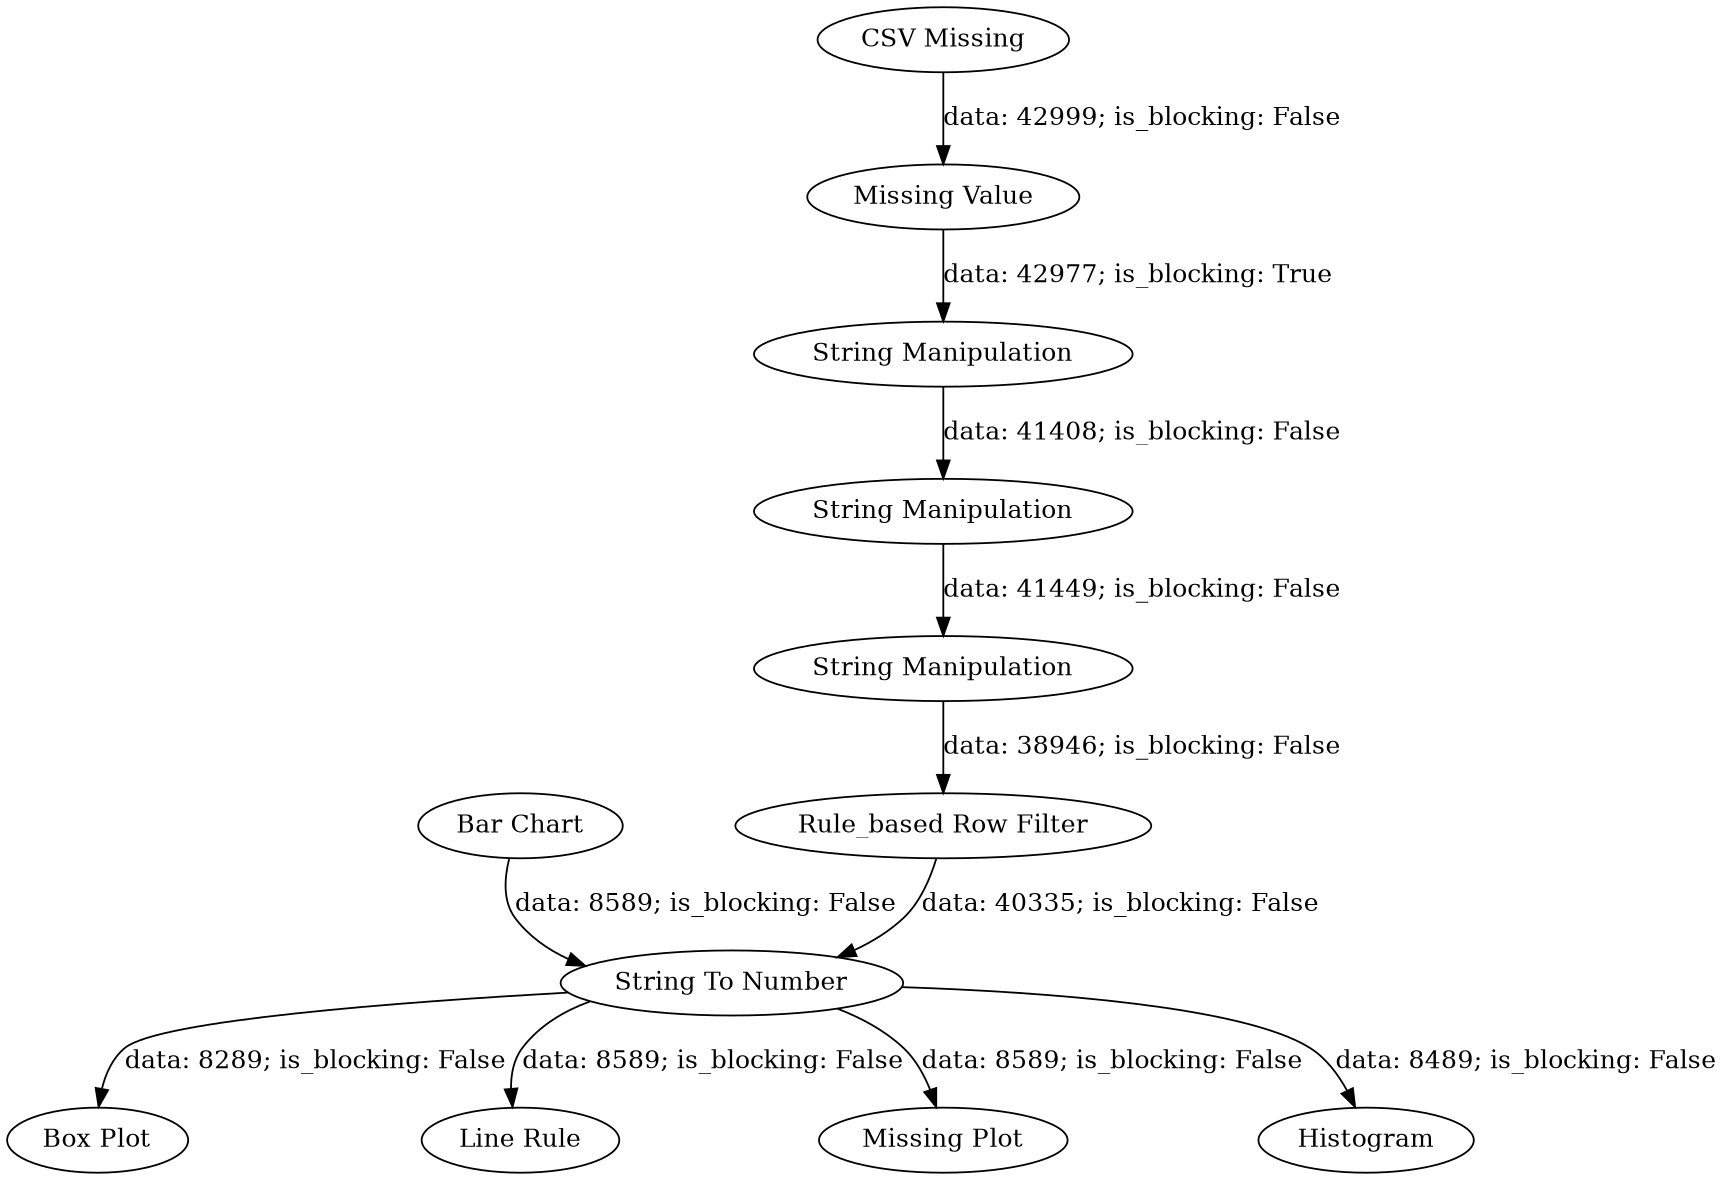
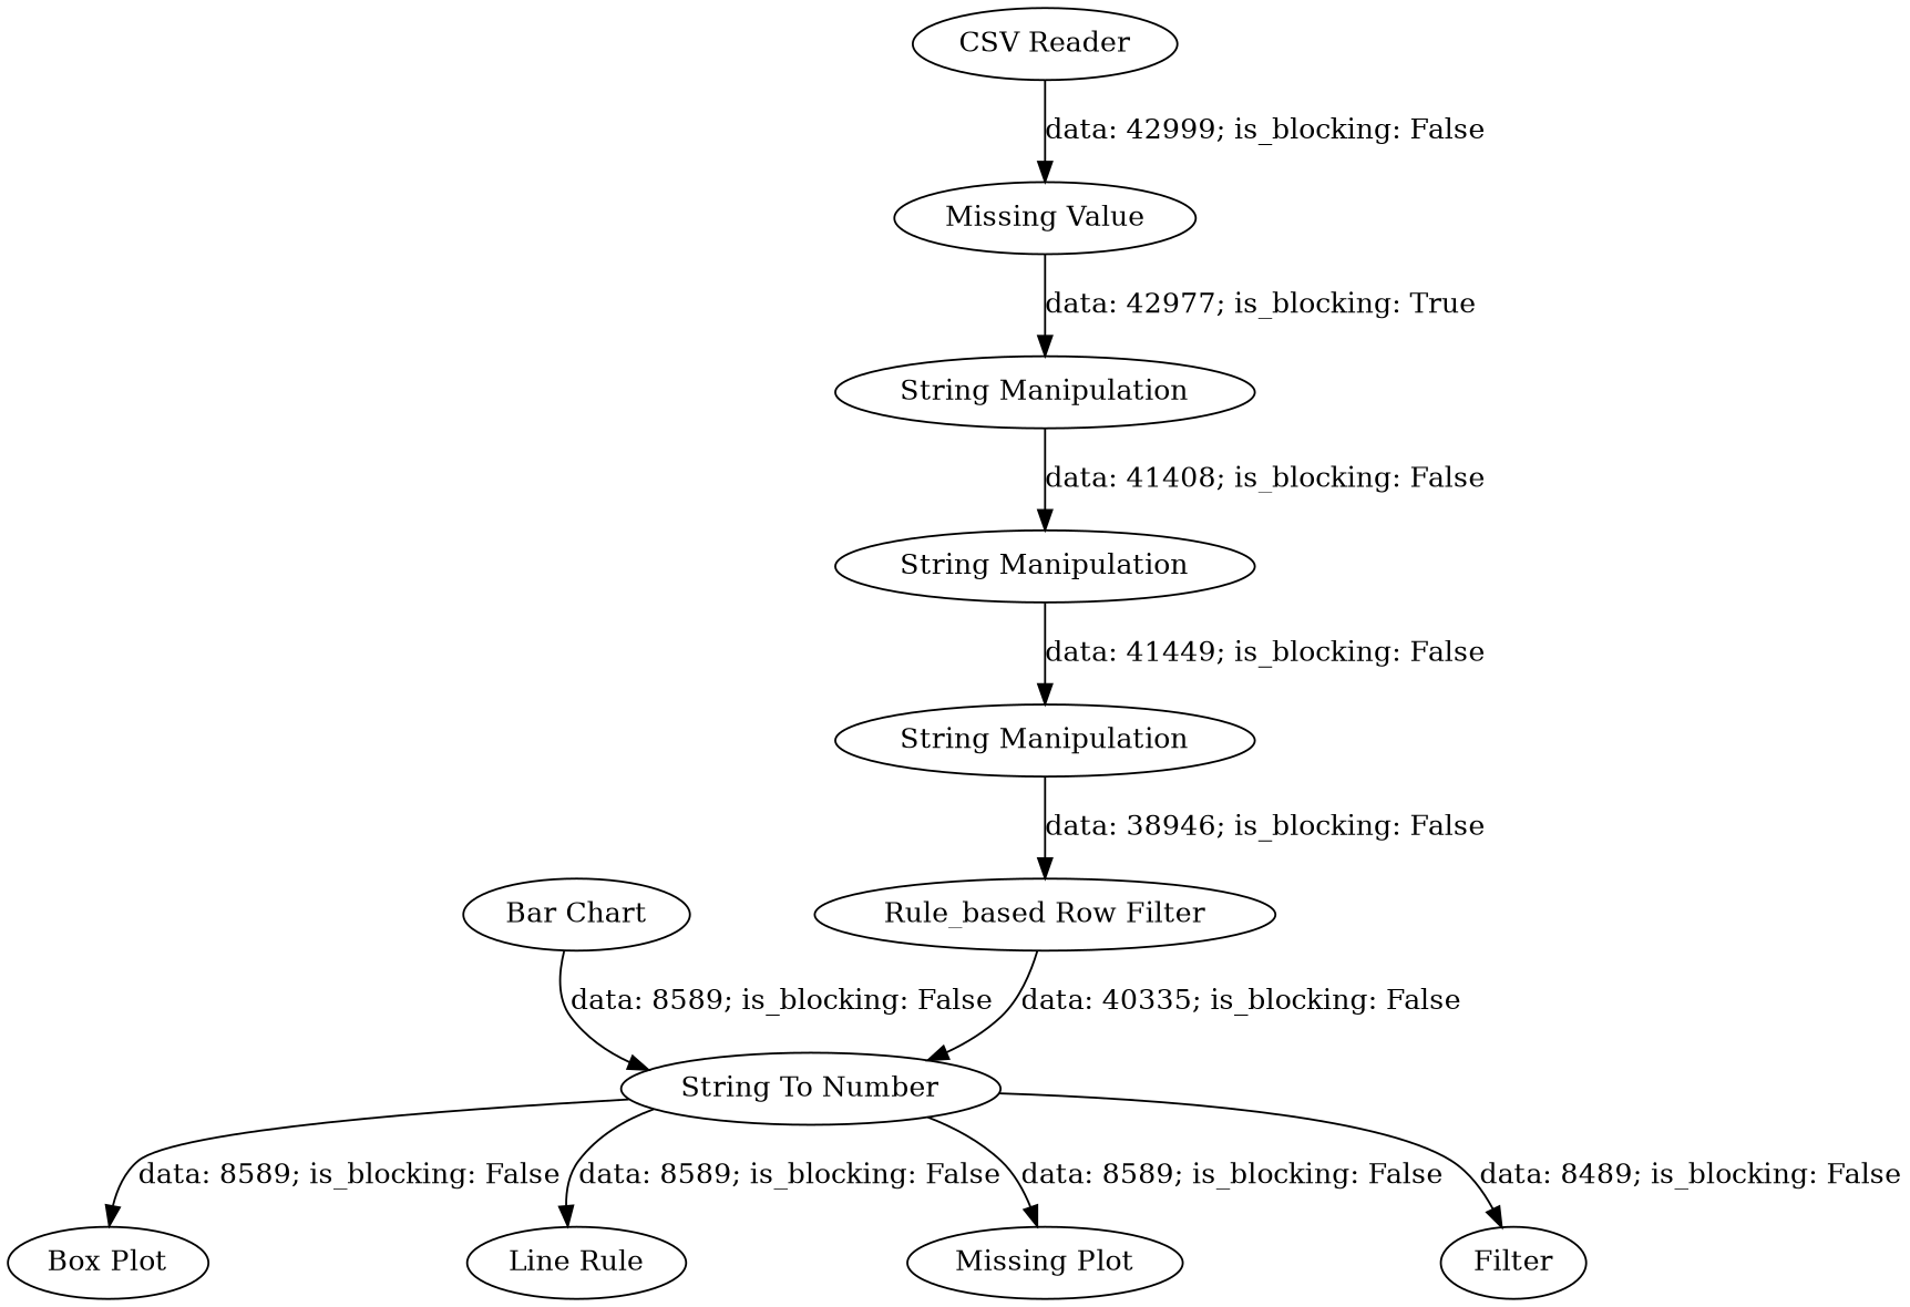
  digraph {
    rankdir=TB
    n1 [label="Rule_based Row Filter"]
    n2 [label="String To Number"]
    n3 [label="Box Plot"]
    n4 [label="Line Rule"]
    n5 [label="Missing Plot"]
-   n6 [label=Histogram]
+   n6 [label=Filter]
    n7 [label="Bar Chart"]
-   n8 [label="CSV Missing"]
+   n8 [label="CSV Reader"]
    n9 [label="Missing Value"]
    n10 [label="String Manipulation"]
    n11 [label="String Manipulation"]
    n12 [label="String Manipulation"]
    n1 -> n2 [label="data: 40335; is_blocking: False"]
-   n2 -> n3 [label="data: 8289; is_blocking: False"]
+   n2 -> n3 [label="data: 8589; is_blocking: False"]
    n2 -> n4 [label="data: 8589; is_blocking: False"]
    n2 -> n5 [label="data: 8589; is_blocking: False"]
    n2 -> n6 [label="data: 8489; is_blocking: False"]
    n7 -> n2 [label="data: 8589; is_blocking: False"]
    n8 -> n9 [label="data: 42999; is_blocking: False"]
    n9 -> n10 [label="data: 42977; is_blocking: True"]
    n10 -> n11 [label="data: 41408; is_blocking: False"]
    n11 -> n12 [label="data: 41449; is_blocking: False"]
    n12 -> n1 [label="data: 38946; is_blocking: False"]
  }
